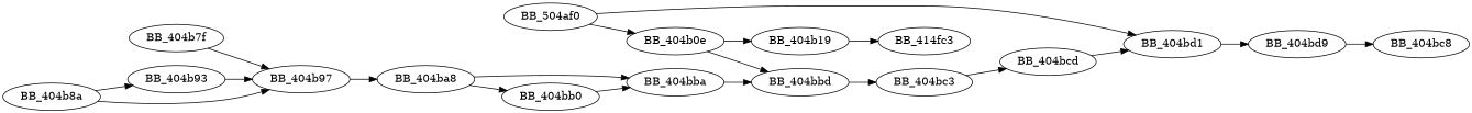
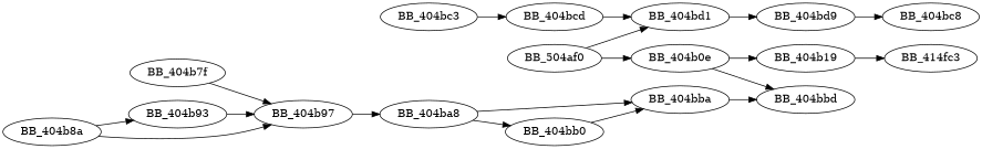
  digraph {
    rankdir=LR
    n1 [label=BB_504af0]
    BB_404b0e
    BB_404bd1
    BB_404b19
    BB_404bbd
    BB_404bd9
    BB_414fc3
    BB_404bc3
    BB_404bc8
    BB_404bcd
    BB_404b7f
    BB_404b97
    BB_404b8a
    BB_404b93
    BB_404ba8
    BB_404bb0
    BB_404bba
    n1 -> BB_404b0e
    n1 -> BB_404bd1
    BB_404b0e -> BB_404b19
    BB_404b0e -> BB_404bbd
    BB_404bd1 -> BB_404bd9
    BB_404b19 -> BB_414fc3
-   BB_404bbd -> BB_404bc3
    BB_404bd9 -> BB_404bc8
    BB_404bc3 -> BB_404bcd
    BB_404bcd -> BB_404bd1
    BB_404b7f -> BB_404b97
    BB_404b97 -> BB_404ba8
    BB_404b8a -> BB_404b97
    BB_404b8a -> BB_404b93
    BB_404b93 -> BB_404b97
    BB_404ba8 -> BB_404bb0
    BB_404ba8 -> BB_404bba
    BB_404bb0 -> BB_404bba
    BB_404bba -> BB_404bbd
  }
